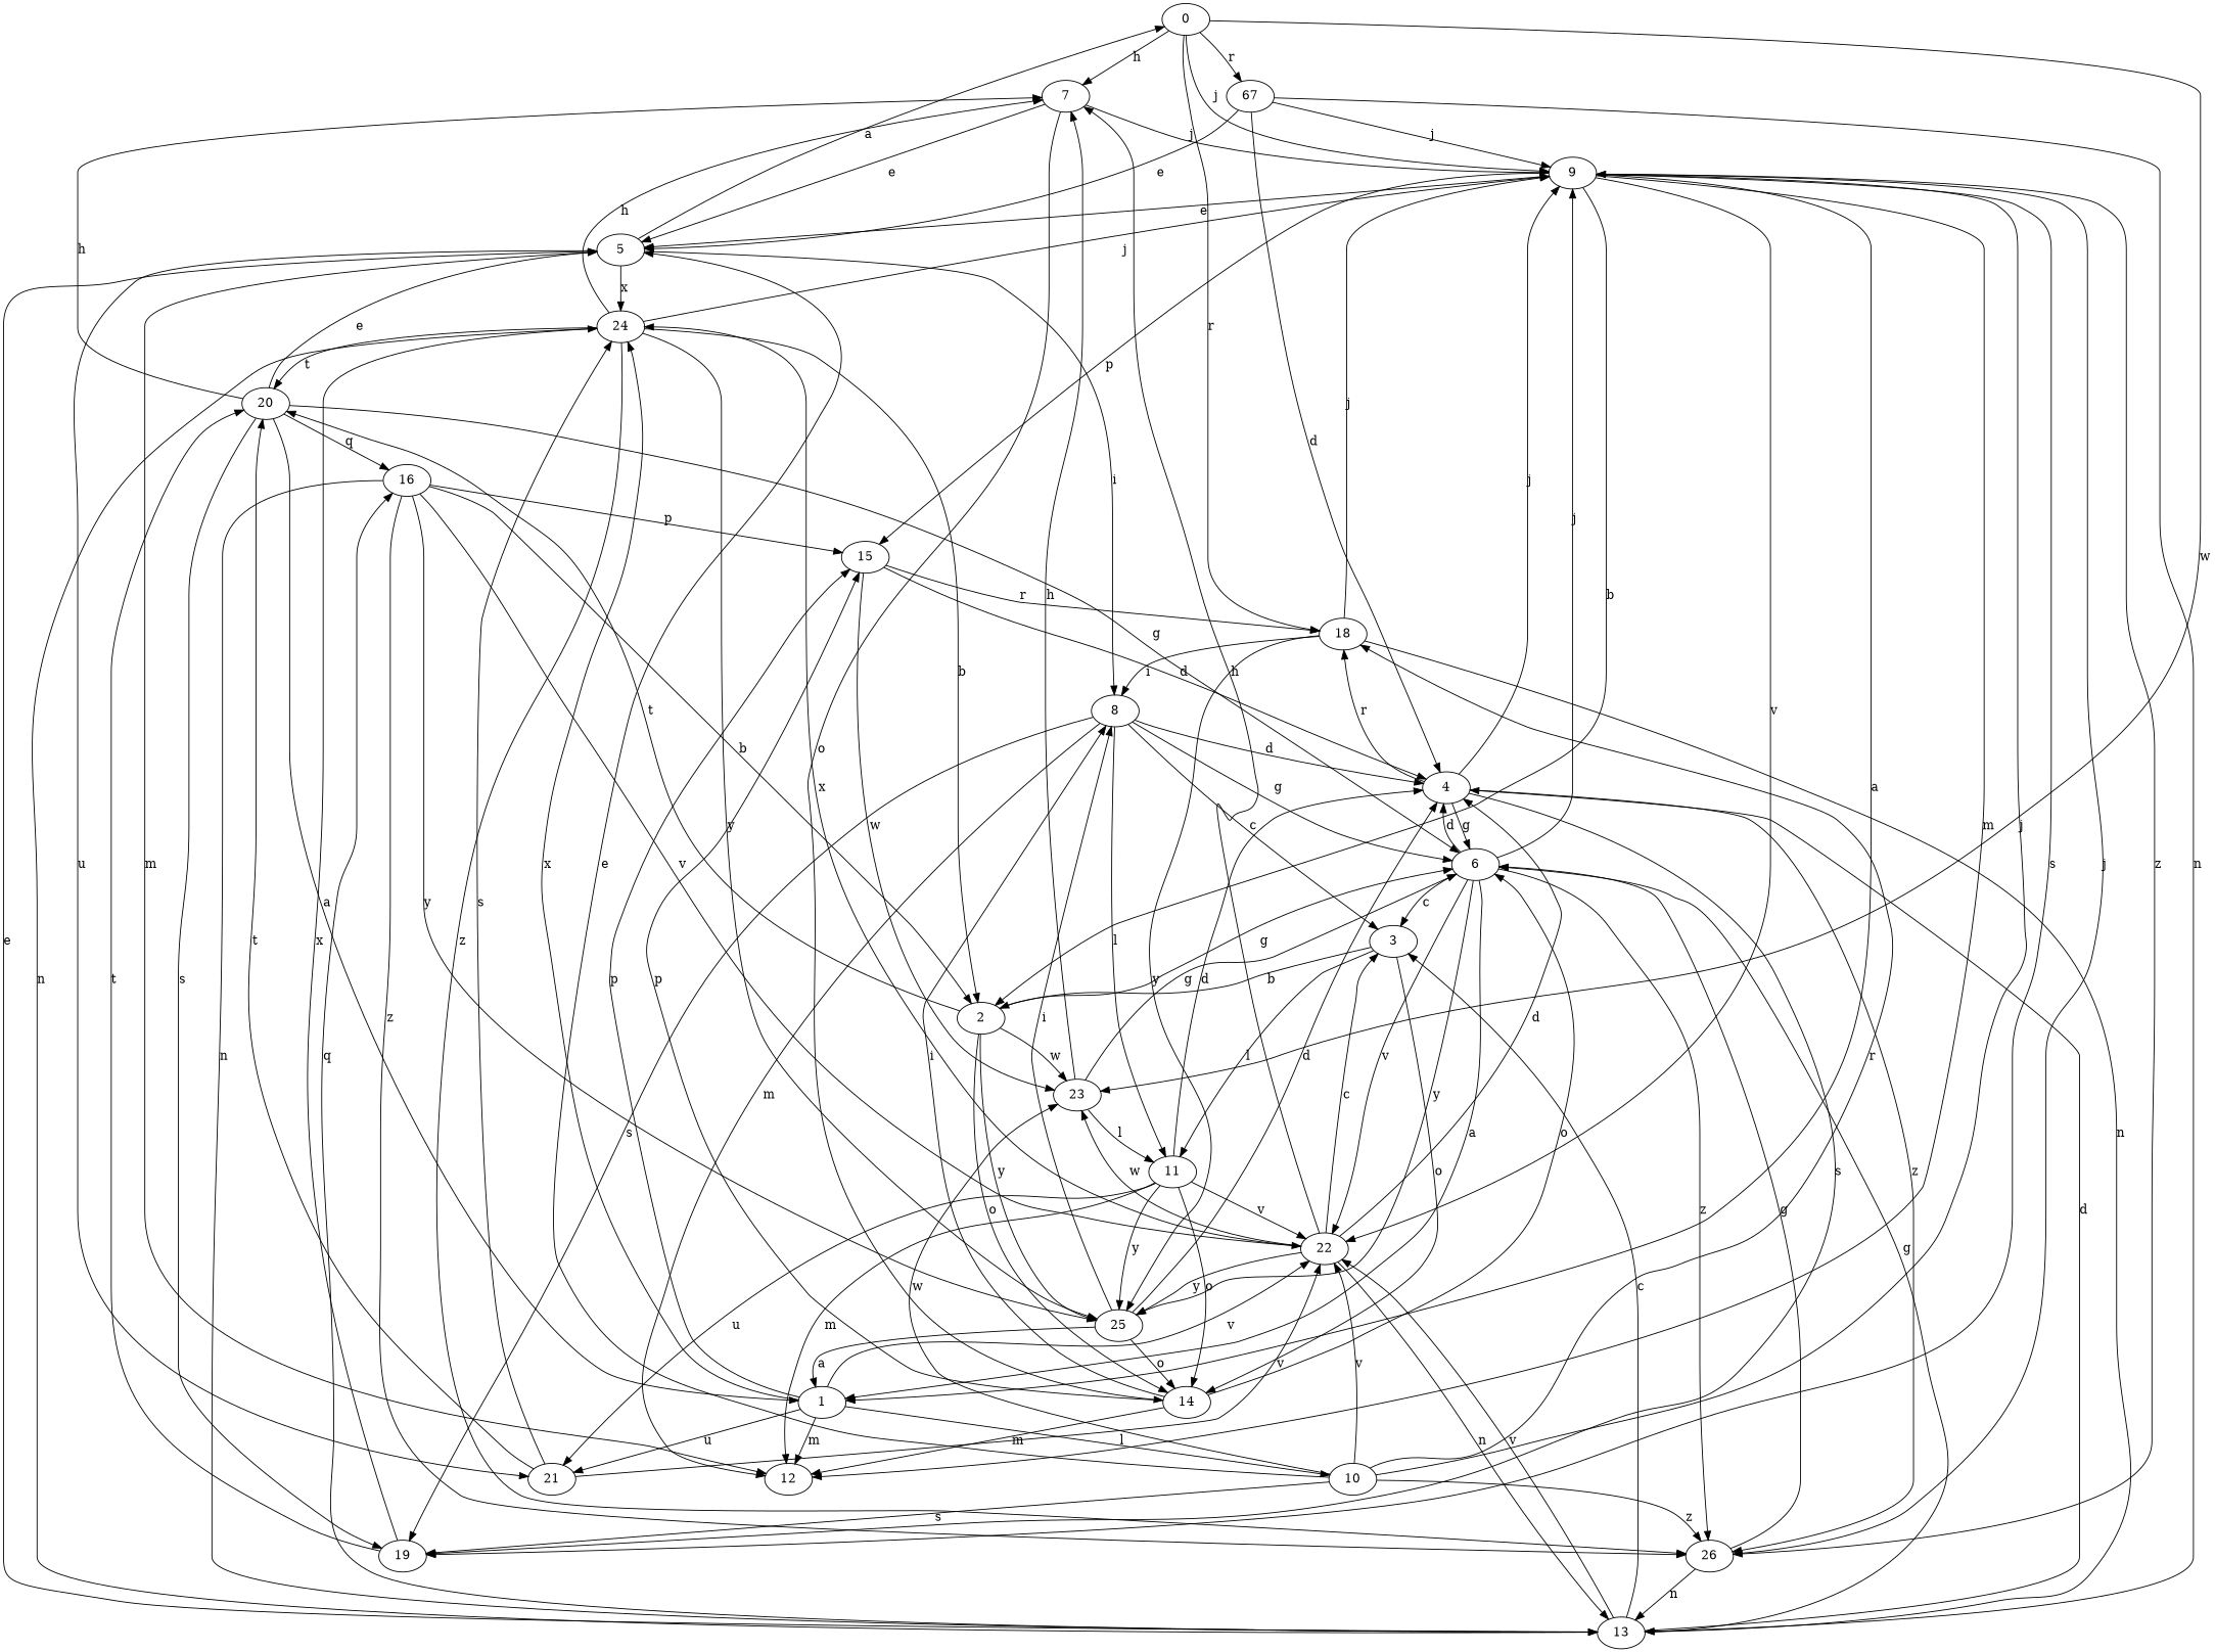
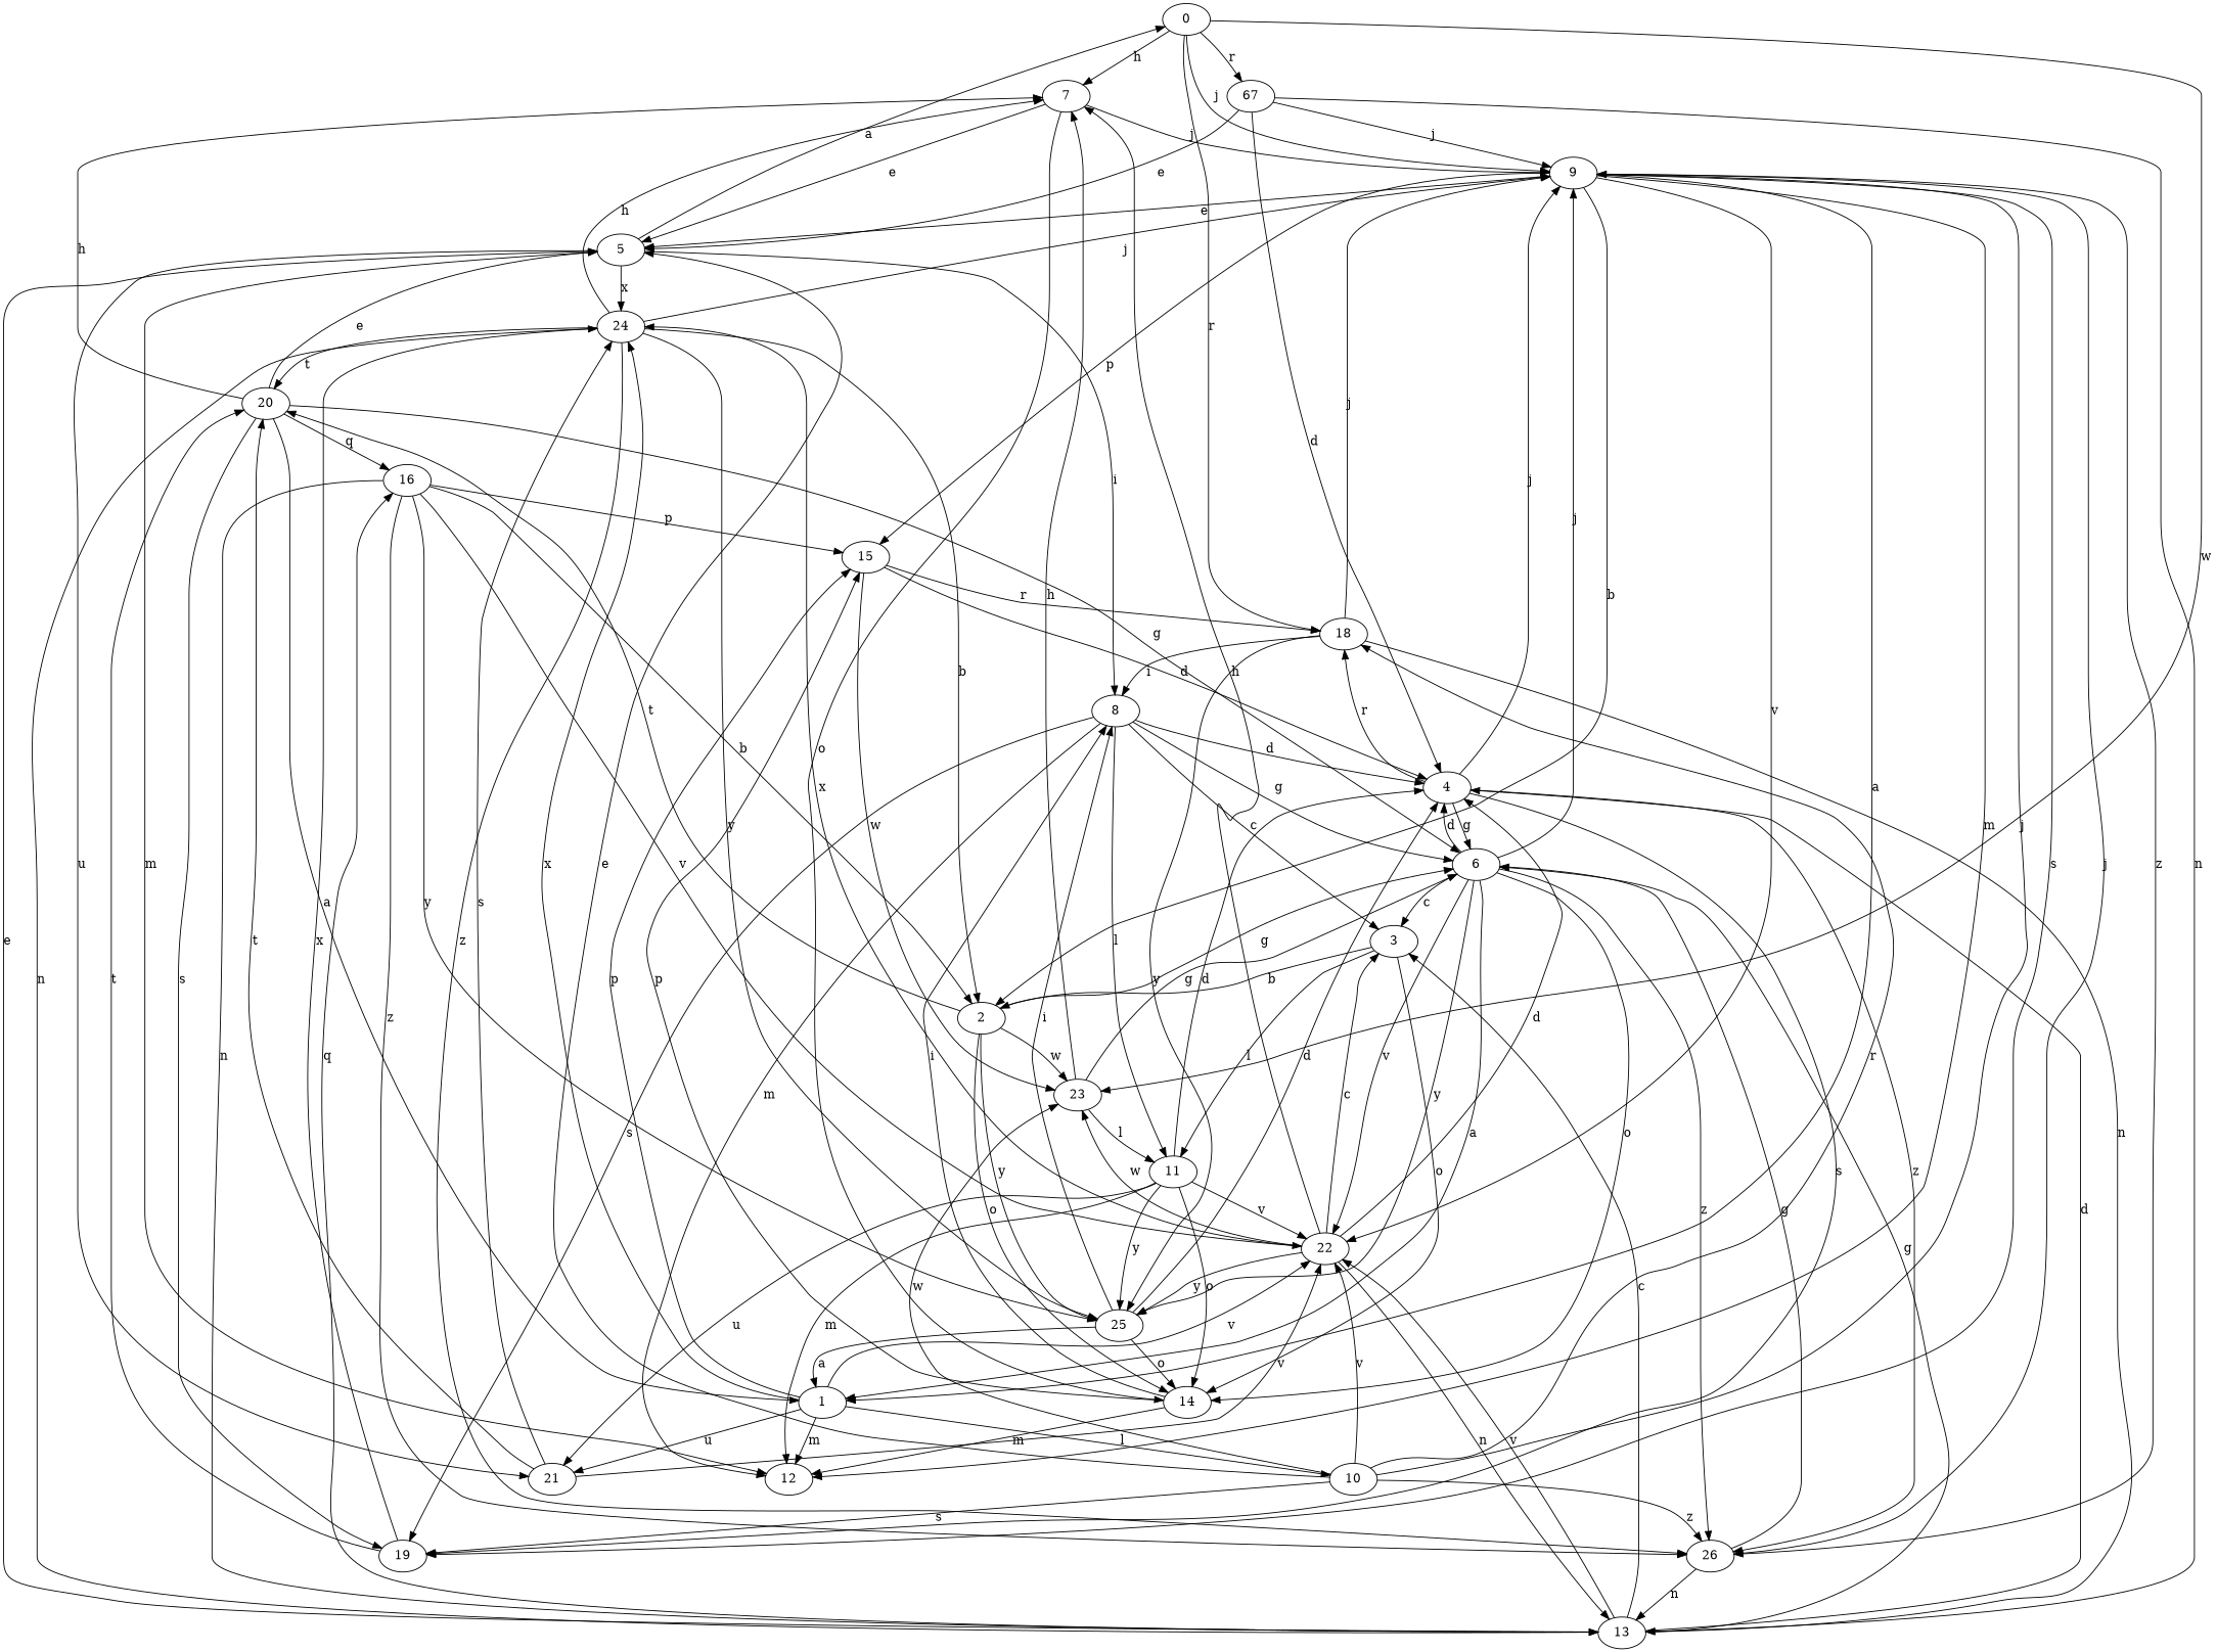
  strict digraph {
    0
    7
    9
    n4 [label=67]
    18
    23
    14
    5
    1
    12
    15
    22
    2
    19
    26
    4
    13
    25
    8
    6
    11
    10
    21
    24
    20
    3
    16
    0 -> 7 [label=h]
    0 -> 9 [label=j]
    0 -> n4 [label=r]
    0 -> 18 [label=r]
    0 -> 23 [label=w]
    7 -> 9 [label=j]
    7 -> 14 [label=o]
    7 -> 5 [label=e]
    9 -> 5 [label=e]
    9 -> 1 [label=a]
    9 -> 12 [label=m]
    9 -> 15 [label=p]
    9 -> 22 [label=v]
    9 -> 2 [label=b]
    9 -> 19 [label=s]
    9 -> 26 [label=z]
    n4 -> 9 [label=j]
    n4 -> 5 [label=e]
    n4 -> 4 [label=d]
    n4 -> 13 [label=n]
    18 -> 9 [label=j]
    18 -> 13 [label=n]
    18 -> 25 [label=y]
    18 -> 8 [label=i]
    23 -> 7 [label=h]
    23 -> 6 [label=g]
    23 -> 11 [label=l]
    14 -> 12 [label=m]
    14 -> 15 [label=p]
    14 -> 8 [label=i]
    5 -> 0 [label=a]
    5 -> 12 [label=m]
    5 -> 8 [label=i]
    5 -> 21 [label=u]
    5 -> 24 [label=x]
    1 -> 12 [label=m]
    1 -> 15 [label=p]
    1 -> 22 [label=v]
    1 -> 10 [label=l]
    1 -> 21 [label=u]
    1 -> 24 [label=x]
    15 -> 18 [label=r]
    15 -> 23 [label=w]
    15 -> 4 [label=d]
    22 -> 7 [label=h]
    22 -> 23 [label=w]
    22 -> 4 [label=d]
    22 -> 13 [label=n]
    22 -> 25 [label=y]
    22 -> 24 [label=x]
    22 -> 3 [label=c]
    2 -> 23 [label=w]
    2 -> 14 [label=o]
    2 -> 25 [label=y]
    2 -> 6 [label=g]
    2 -> 20 [label=t]
    19 -> 24 [label=x]
    19 -> 20 [label=t]
    26 -> 9 [label=j]
    26 -> 13 [label=n]
    26 -> 6 [label=g]
    4 -> 9 [label=j]
    4 -> 18 [label=r]
    4 -> 19 [label=s]
    4 -> 26 [label=z]
    4 -> 6 [label=g]
    13 -> 5 [label=e]
    13 -> 22 [label=v]
    13 -> 4 [label=d]
    13 -> 6 [label=g]
    13 -> 3 [label=c]
    13 -> 16 [label=q]
    25 -> 14 [label=o]
    25 -> 1 [label=a]
    25 -> 4 [label=d]
    25 -> 8 [label=i]
    8 -> 12 [label=m]
    8 -> 19 [label=s]
    8 -> 4 [label=d]
    8 -> 6 [label=g]
    8 -> 11 [label=l]
    8 -> 3 [label=c]
    6 -> 9 [label=j]
-   14 -> 6 [label=o]
+   6 -> 14 [label=o]
    6 -> 1 [label=a]
    6 -> 22 [label=v]
    6 -> 26 [label=z]
    6 -> 4 [label=d]
    6 -> 25 [label=y]
    6 -> 3 [label=c]
    11 -> 14 [label=o]
    11 -> 12 [label=m]
    11 -> 22 [label=v]
    11 -> 4 [label=d]
    11 -> 25 [label=y]
    11 -> 21 [label=u]
    10 -> 9 [label=j]
    10 -> 18 [label=r]
    10 -> 23 [label=w]
    10 -> 5 [label=e]
    10 -> 22 [label=v]
    10 -> 19 [label=s]
    10 -> 26 [label=z]
    21 -> 22 [label=v]
    21 -> 24 [label=s]
    21 -> 20 [label=t]
    24 -> 7 [label=h]
    24 -> 9 [label=j]
    24 -> 2 [label=b]
    24 -> 26 [label=z]
    24 -> 13 [label=n]
    24 -> 25 [label=y]
    24 -> 20 [label=t]
    20 -> 7 [label=h]
    20 -> 5 [label=e]
    20 -> 1 [label=a]
    20 -> 19 [label=s]
    20 -> 6 [label=g]
    20 -> 16 [label=q]
    3 -> 14 [label=o]
    3 -> 2 [label=b]
    3 -> 11 [label=l]
    16 -> 15 [label=p]
    16 -> 22 [label=v]
    16 -> 2 [label=b]
    16 -> 26 [label=z]
    16 -> 13 [label=n]
    16 -> 25 [label=y]
  }
